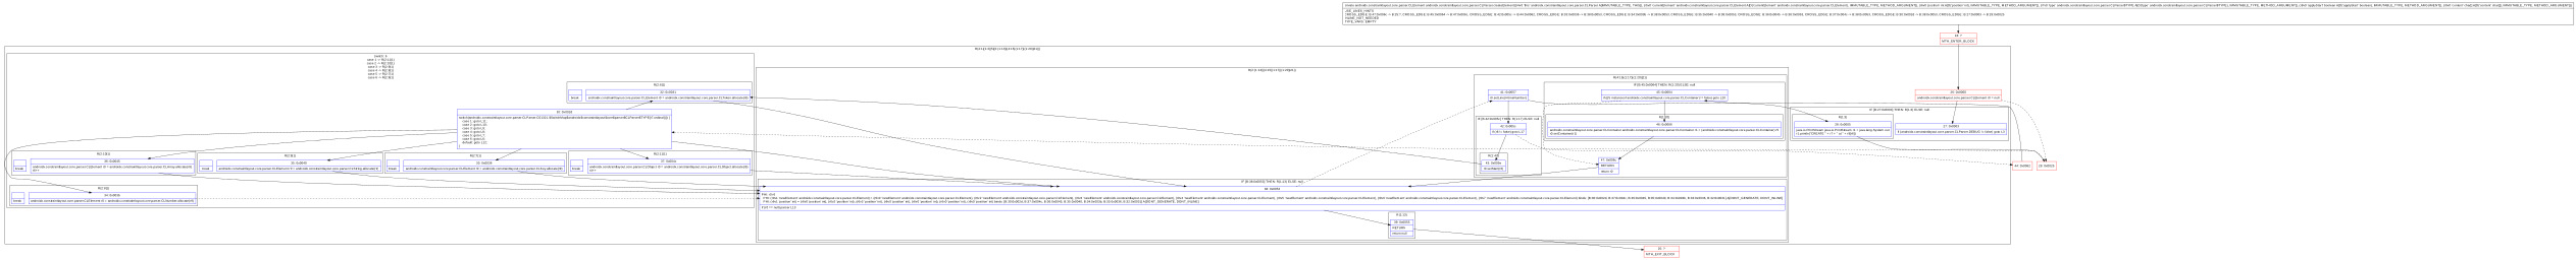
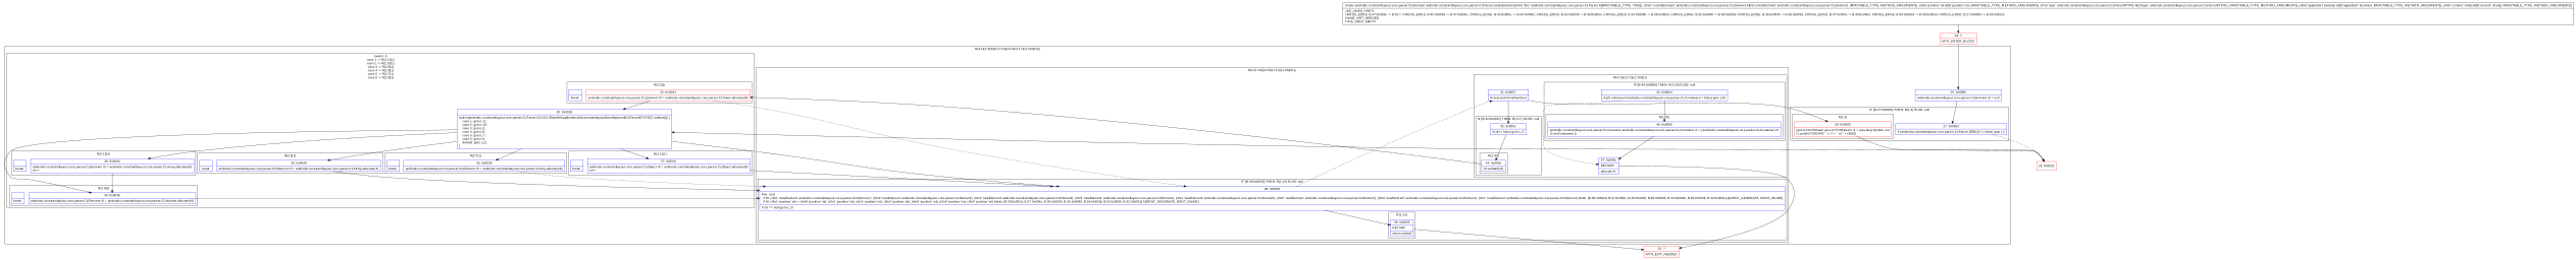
  digraph {
    fontname="Liberation Sans"
    node [color=blue fontname="Liberation Sans" shape=record]
    edge [fontname="Liberation Sans"]
-   n1 [label="{28\:\ 0x0005|java.io.PrintStream java.io.PrintStream r1 = java.lang.System.out\lr1.println(\"CREATE \" + r7 + \" at \" + r9[r6])\l}"]
+   n1 [color=red label="{28\:\ 0x0005|java.io.PrintStream java.io.PrintStream r1 = java.lang.System.out\lr1.println(\"CREATE \" + r7 + \" at \" + r9[r6])\l}"]
    n2 [label="{27\:\ 0x0003|if (androidx.constraintlayout.core.parser.CLParser.DEBUG != false) goto L3\l}"]
    n3 [label="{37\:\ 0x004c|androidx.constraintlayout.core.parser.CLObject r0 = androidx.constraintlayout.core.parser.CLObject.allocate(r9)\lr4++\l}"]
    n4 [label="{|break\l}"]
    n5 [label="{36\:\ 0x0045|androidx.constraintlayout.core.parser.CLElement r0 = androidx.constraintlayout.core.parser.CLArray.allocate(r9)\lr6++\l}"]
    n6 [label="{|break\l}"]
    n7 [label="{35\:\ 0x0040|androidx.constraintlayout.core.parser.CLElement r0 = androidx.constraintlayout.core.parser.CLString.allocate(r9)\l}"]
    n8 [label="{|break\l}"]
    n9 [label="{34\:\ 0x003b|androidx.constraintlayout.core.parser.CLElement r0 = androidx.constraintlayout.core.parser.CLNumber.allocate(r9)\l}"]
    n10 [label="{|break\l}"]
    n11 [label="{33\:\ 0x0036|androidx.constraintlayout.core.parser.CLElement r0 = androidx.constraintlayout.core.parser.CLKey.allocate(r9)\l}"]
    n12 [label="{|break\l}"]
-   n13 [label="{32\:\ 0x0031|androidx.constraintlayout.core.parser.CLElement r0 = androidx.constraintlayout.core.parser.CLToken.allocate(r9)\l}"]
+   n13 [color=red label="{32\:\ 0x0031|androidx.constraintlayout.core.parser.CLElement r0 = androidx.constraintlayout.core.parser.CLToken.allocate(r9)\l}"]
    n14 [label="{|break\l}"]
    n15 [label="{30\:\ 0x002d|switch(androidx.constraintlayout.core.parser.CLParser.C01321.$SwitchMap$androidx$constraintlayout$core$parser$CLParser$TYPE[r7.ordinal()]) \{\l    case 1: goto L11;\l    case 2: goto L10;\l    case 3: goto L9;\l    case 4: goto L8;\l    case 5: goto L7;\l    case 6: goto L6;\l    default: goto L12;\l\}\l}"]
-   n16 [label="{39\:\ 0x0055|RETURN\l|return null\l}"]
-   n17 [label="{38\:\ 0x0053|PHI: r0 r6 \l  PHI: (r0v1 'newElement' androidx.constraintlayout.core.parser.CLElement) = (r0v0 'newElement' androidx.constraintlayout.core.parser.CLElement), (r0v2 'newElement' androidx.constraintlayout.core.parser.CLElement), (r0v3 'newElement' androidx.constraintlayout.core.parser.CLElement), (r0v4 'newElement' androidx.constraintlayout.core.parser.CLElement), (r0v5 'newElement' androidx.constraintlayout.core.parser.CLElement), (r0v6 'newElement' androidx.constraintlayout.core.parser.CLElement), (r0v7 'newElement' androidx.constraintlayout.core.parser.CLElement) binds: [B:30:0x002d, B:37:0x004c, B:36:0x0045, B:35:0x0040, B:34:0x003b, B:33:0x0036, B:32:0x0031] A[DONT_GENERATE, DONT_INLINE]\l  PHI: (r6v1 'position' int) = (r6v0 'position' int), (r6v2 'position' int), (r6v3 'position' int), (r6v0 'position' int), (r6v0 'position' int), (r6v0 'position' int), (r6v0 'position' int) binds: [B:30:0x002d, B:37:0x004c, B:36:0x0045, B:35:0x0040, B:34:0x003b, B:33:0x0036, B:32:0x0031] A[DONT_GENERATE, DONT_INLINE]\l|if (r0 == null) parser L13\l}"]
+   n16 [label="{39\:\ 0x0055|RETURN\l|return ordinal\l}"]
+   n17 [label="{38\:\ 0x0053|PHI: r0 r6 \l  PHI: (r0v1 'newElement' androidx.constraintlayout.core.parser.CLElement) = (r0v0 'newElement' androidx.constraintlayout.core.parser.CLElement), (r0v2 'newElement' androidx.constraintlayout.core.parser.CLElement), (r0v3 'newElement' androidx.constraintlayout.core.parser.CLElement), (r0v4 'newElement' androidx.constraintlayout.core.parser.CLElement), (r0v5 'newElement' androidx.constraintlayout.core.parser.CLElement), (r0v6 'newElement' androidx.constraintlayout.core.parser.CLElement), (r0v7 'newElement' androidx.constraintlayout.core.parser.CLElement) binds: [B:30:0x002d, B:37:0x004c, B:36:0x0045, B:35:0x0040, B:34:0x003b, B:33:0x0036, B:32:0x0031] A[DONT_GENERATE, DONT_INLINE]\l  PHI: (r6v1 'position' int) = (r6v0 'position' int), (r6v2 'position' int), (r6v3 'position' int), (r6v0 'position' int), (r6v0 'position' int), (r6v0 'position' int), (r6v0 'position' int) binds: [B:30:0x002d, B:37:0x004c, B:36:0x0045, B:35:0x0040, B:34:0x003b, B:33:0x0036, B:32:0x0031] A[DONT_GENERATE, DONT_INLINE]\l|if (r0 == null) goto L13\l}"]
    n18 [label="{43\:\ 0x005e|r0.setStart(r6)\l}"]
    n19 [label="{42\:\ 0x005c|if (r8 != false) goto L17\l}"]
    n20 [label="{46\:\ 0x0066|androidx.constraintlayout.core.parser.CLContainer androidx.constraintlayout.core.parser.CLContainer r1 = (androidx.constraintlayout.core.parser.CLContainer) r5\lr0.setContainer(r1)\l}"]
    n21 [label="{45\:\ 0x0064|if ((r5 instanceof androidx.constraintlayout.core.parser.CLContainer) != false) goto L20\l}"]
    n22 [label="{41\:\ 0x0057|r0.setLine(r4.lineNumber)\l}"]
-   n23 [label="{47\:\ 0x006c|RETURN\l|return r0\l}"]
-   n24 [color=red label="{26\:\ 0x0000|androidx.constraintlayout.core.parser.CLElement r0 = null\l}"]
+   n23 [label="{47\:\ 0x006c|RETURN\l|allocate r0\l}"]
+   n24 [label="{26\:\ 0x0000|androidx.constraintlayout.core.parser.CLElement r0 = null\l}"]
    n25 [color=red label="{29\:\ 0x0025}"]
-   n26 [color=red label="{25\:\ ?|MTH_EXIT_BLOCK\l}"]
-   n27 [color=red label="{44\:\ 0x0062}"]
+   n26 [color=red label="{25\:\ ?|MTH_EXIT_NEEDED\l}"]
    n28 [color=red label="{24\:\ ?|MTH_ENTER_BLOCK\l}"]
    n29 [label="{private androidx.constraintlayout.core.parser.CLElement androidx.constraintlayout.core.parser.CLParser.createElement((r4v0 'this' androidx.constraintlayout.core.parser.CLParser A[IMMUTABLE_TYPE, THIS]), (r5v0 'currentElement' androidx.constraintlayout.core.parser.CLElement A[D('currentElement' androidx.constraintlayout.core.parser.CLElement), IMMUTABLE_TYPE, METHOD_ARGUMENT]), (r6v0 'position' int A[D('position' int), IMMUTABLE_TYPE, METHOD_ARGUMENT]), (r7v0 'type' androidx.constraintlayout.core.parser.CLParser$TYPE A[D('type' androidx.constraintlayout.core.parser.CLParser$TYPE), IMMUTABLE_TYPE, METHOD_ARGUMENT]), (r8v0 'applyStart' boolean A[D('applyStart' boolean), IMMUTABLE_TYPE, METHOD_ARGUMENT]), (r9v0 'content' char[] A[D('content' char[]), IMMUTABLE_TYPE, METHOD_ARGUMENT]))  | USE_LINES_HINTS\lCROSS_EDGE: B:47:0x006c \-\> B:25:?, CROSS_EDGE: B:45:0x0064 \-\> B:47:0x006c, CROSS_EDGE: B:42:0x005c \-\> B:44:0x0062, CROSS_EDGE: B:33:0x0036 \-\> B:38:0x0053, CROSS_EDGE: B:34:0x003b \-\> B:38:0x0053, CROSS_EDGE: B:35:0x0040 \-\> B:38:0x0053, CROSS_EDGE: B:36:0x0045 \-\> B:38:0x0053, CROSS_EDGE: B:37:0x004c \-\> B:38:0x0053, CROSS_EDGE: B:30:0x002d \-\> B:38:0x0053, CROSS_EDGE: B:27:0x0003 \-\> B:29:0x0025\lINLINE_NOT_NEEDED\lTYPE_VARS: EMPTY\l}" color=""]
    subgraph cluster_1 {
      label="R(4:1|(1:3)|5|(2:(1:13)|(4:15|(1:17)|(1:20)|21)))"
      n24
      subgraph cluster_2 {
        label="IF [B:27:0x0003] THEN: R(1:3) ELSE: null"
        n2
        subgraph cluster_3 {
          label="R(1:3)"
          n1
        }
      }
      subgraph cluster_4 {
        label="Switch: 6\n case 1 -> R(2:11|1)\n case 2 -> R(2:10|1)\n case 3 -> R(2:9|1)\n case 4 -> R(2:8|1)\n case 5 -> R(2:7|1)\n case 6 -> R(2:6|1)"
        n15
        subgraph cluster_5 {
          label="R(2:11|1)"
          n3
          n4
        }
        subgraph cluster_6 {
          label="R(2:10|1)"
          n5
          n6
        }
        subgraph cluster_7 {
          label="R(2:9|1)"
          n7
          n8
        }
        subgraph cluster_8 {
          label="R(2:8|1)"
          n9
          n10
        }
        subgraph cluster_9 {
          label="R(2:7|1)"
          n11
          n12
        }
        subgraph cluster_10 {
          label="R(2:6|1)"
          n13
          n14
        }
      }
      subgraph cluster_11 {
        label="R(2:(1:13)|(4:15|(1:17)|(1:20)|21))"
        subgraph cluster_12 {
          label="IF [B:38:0x0053] THEN: R(1:13) ELSE: null"
          n17
          subgraph cluster_13 {
            label="R(1:13)"
            n16
          }
        }
        subgraph cluster_14 {
          label="R(4:15|(1:17)|(1:20)|21)"
          n22
          n23
          subgraph cluster_15 {
            label="IF [B:42:0x005c] THEN: R(1:17) ELSE: null"
            n19
            subgraph cluster_16 {
              label="R(1:47)"
              n18
            }
          }
          subgraph cluster_17 {
            label="IF [B:45:0x0064] THEN: R(1:20) ELSE: null"
            n21
            subgraph cluster_18 {
              label="R(1:20)"
              n20
            }
          }
        }
      }
    }
    n1 -> n25
-   n24 -> n25 [style=dashed]
+   n2 -> n25 [style=dashed]
    n3 -> n17
-   n5 -> n17
+   n5 -> n9
    n7 -> n17
-   n9 -> n17 [style=dashed]
-   n11 -> n17
-   n13 -> n17
+   n9 -> n17
+   n11 -> n17 [style=dashed]
+   n13 -> n17 [style=dashed]
    n15 -> n3
    n15 -> n5
    n15 -> n7
    n15 -> n9
    n15 -> n11
-   n15 -> n13
+   n13 -> n15
    n15 -> n17
    n16 -> n26
    n17 -> n16
    n17 -> n22 [style=dashed]
    n18 -> n13
    n19 -> n18
-   n19 -> n27 [style=dashed]
    n20 -> n23
    n21 -> n20
    n21 -> n23 [style=dashed]
    n22 -> n1
    n22 -> n19
-   n23 -> n17
+   n23 -> n26
    n24 -> n2
-   n25 -> n15 [style=dashed]
-   n27 -> n21
+   n25 -> n15
    n28 -> n24
    n29 -> n28
  }
